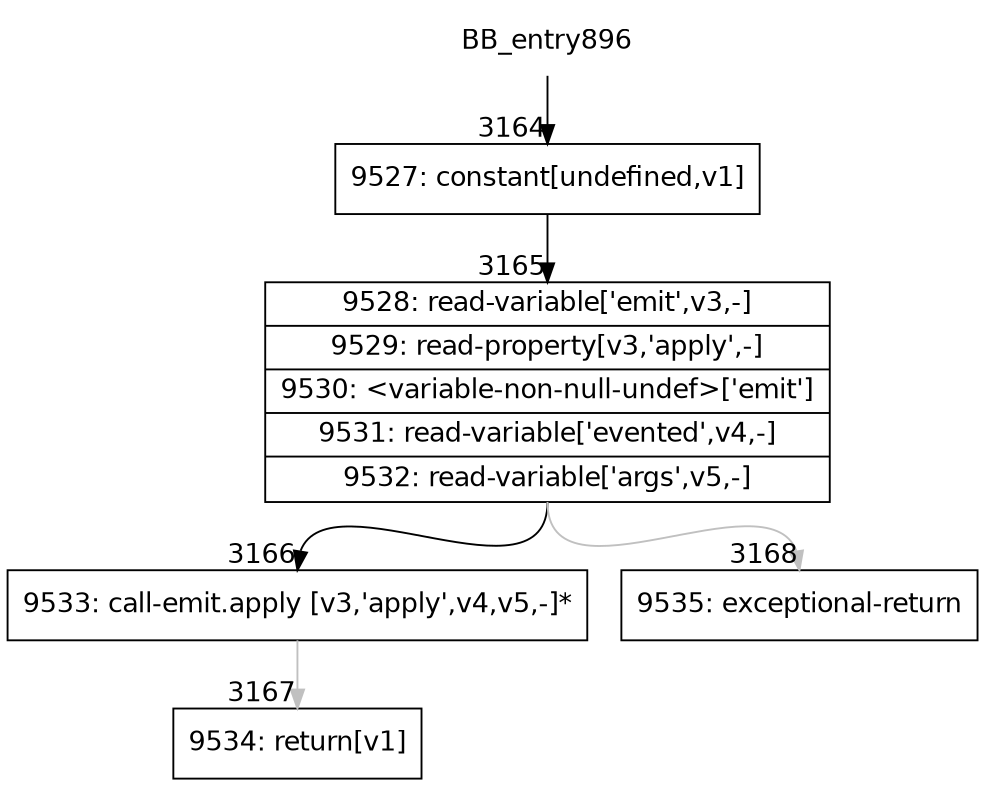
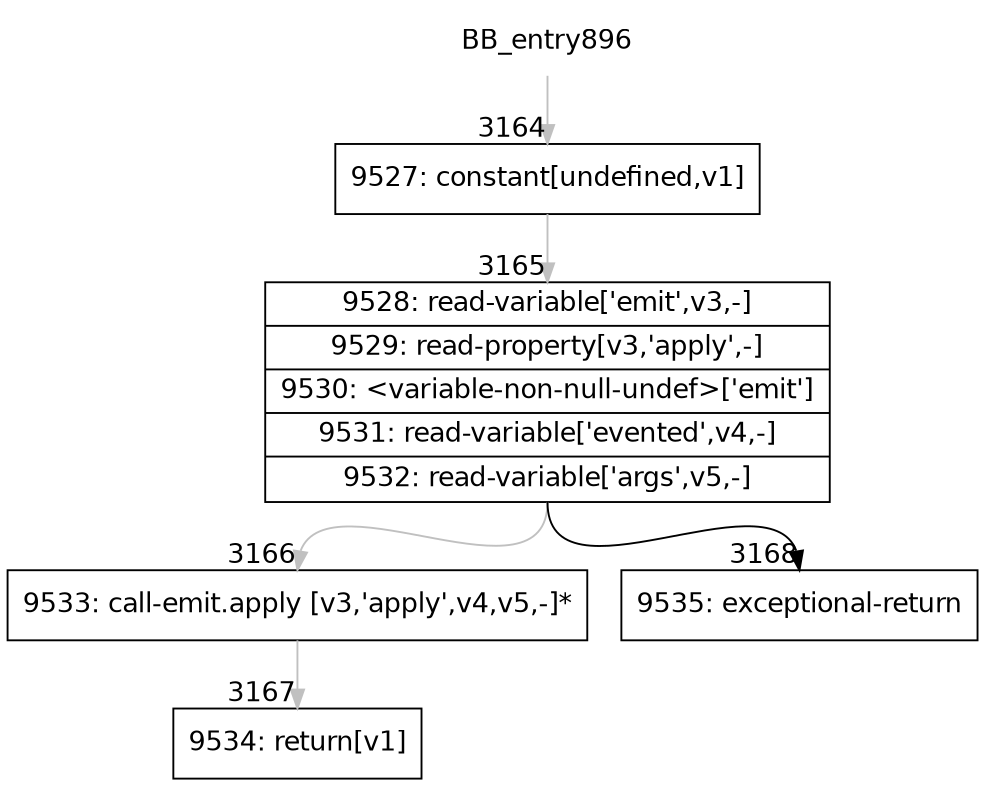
  digraph {
    fontname="DejaVu Sans"
    rankdir=TD
    node [fontname="DejaVu Sans" shape=record]
    edge [fontname="DejaVu Sans" headport=n tailport=s]
    n1 [label=BB_entry896 shape=none]
    n2 [label="{9527: constant[undefined,v1]}"]
    n3 [label="{9528: read-variable['emit',v3,-]|9529: read-property[v3,'apply',-]|9530: \<variable-non-null-undef\>['emit']|9531: read-variable['evented',v4,-]|9532: read-variable['args',v5,-]}"]
    n4 [label="{9533: call-emit.apply [v3,'apply',v4,v5,-]*}"]
    n5 [label="{9535: exceptional-return}"]
    n6 [label="{9534: return[v1]}"]
-   n1 -> n2 [headlabel="    3164"]
-   n2 -> n3 [headlabel="      3165"]
-   n3 -> n4 [headlabel="      3166"]
-   n3 -> n5 [color=gray headlabel="      3168"]
+   n1 -> n2 [headlabel="    3164" color=gray]
+   n2 -> n3 [headlabel="      3165" color=gray]
+   n3 -> n4 [headlabel="      3166" color=gray]
+   n3 -> n5 [color=black headlabel="      3168"]
    n4 -> n6 [color=gray headlabel="      3167"]
  }
